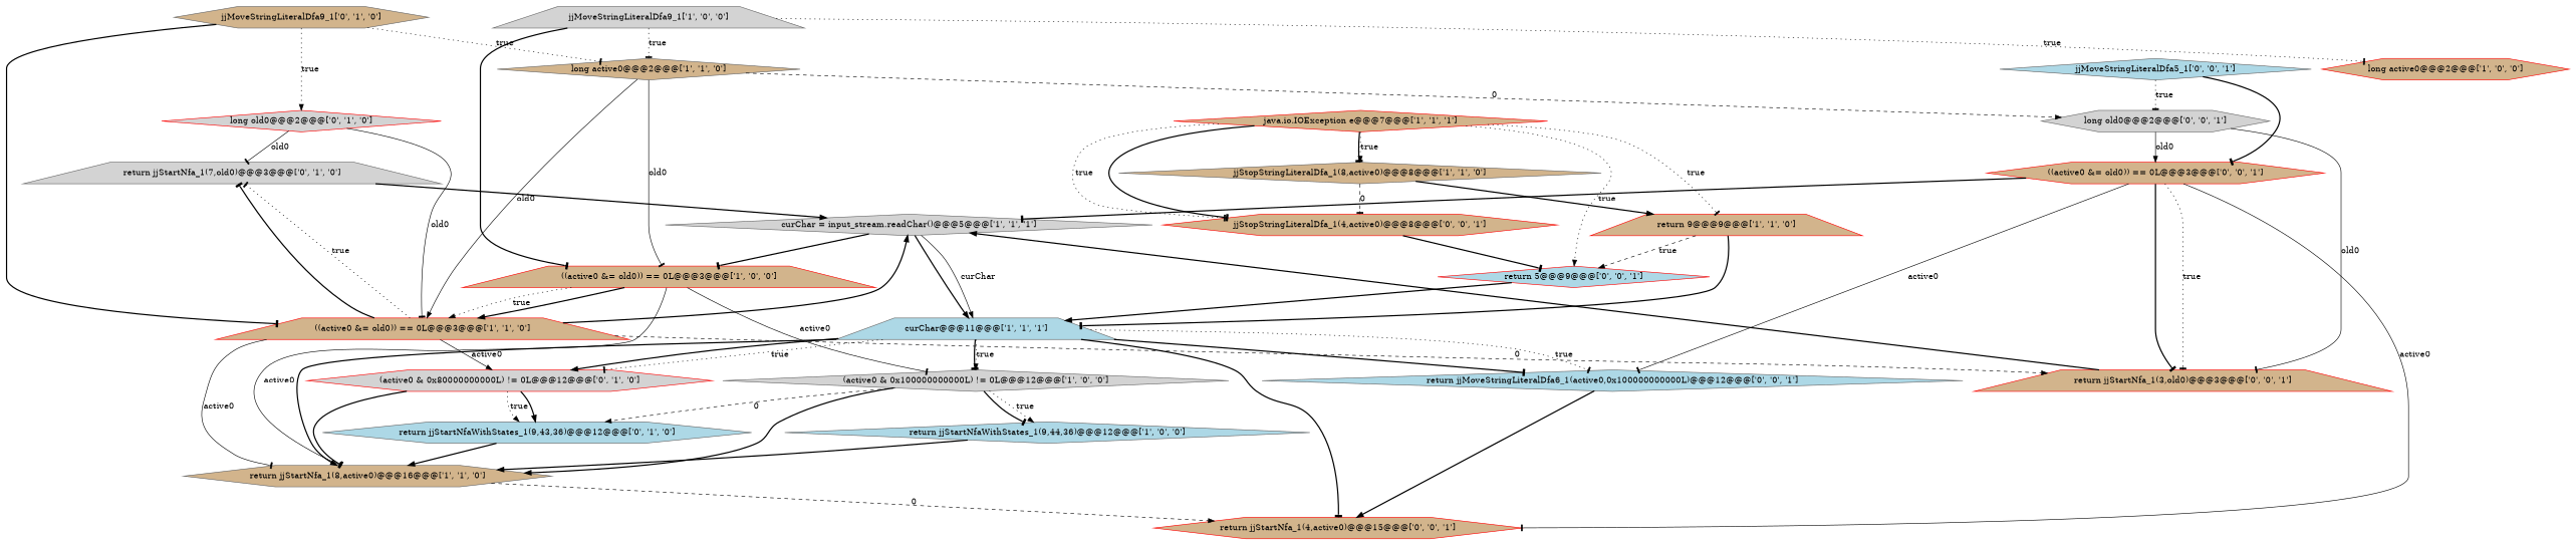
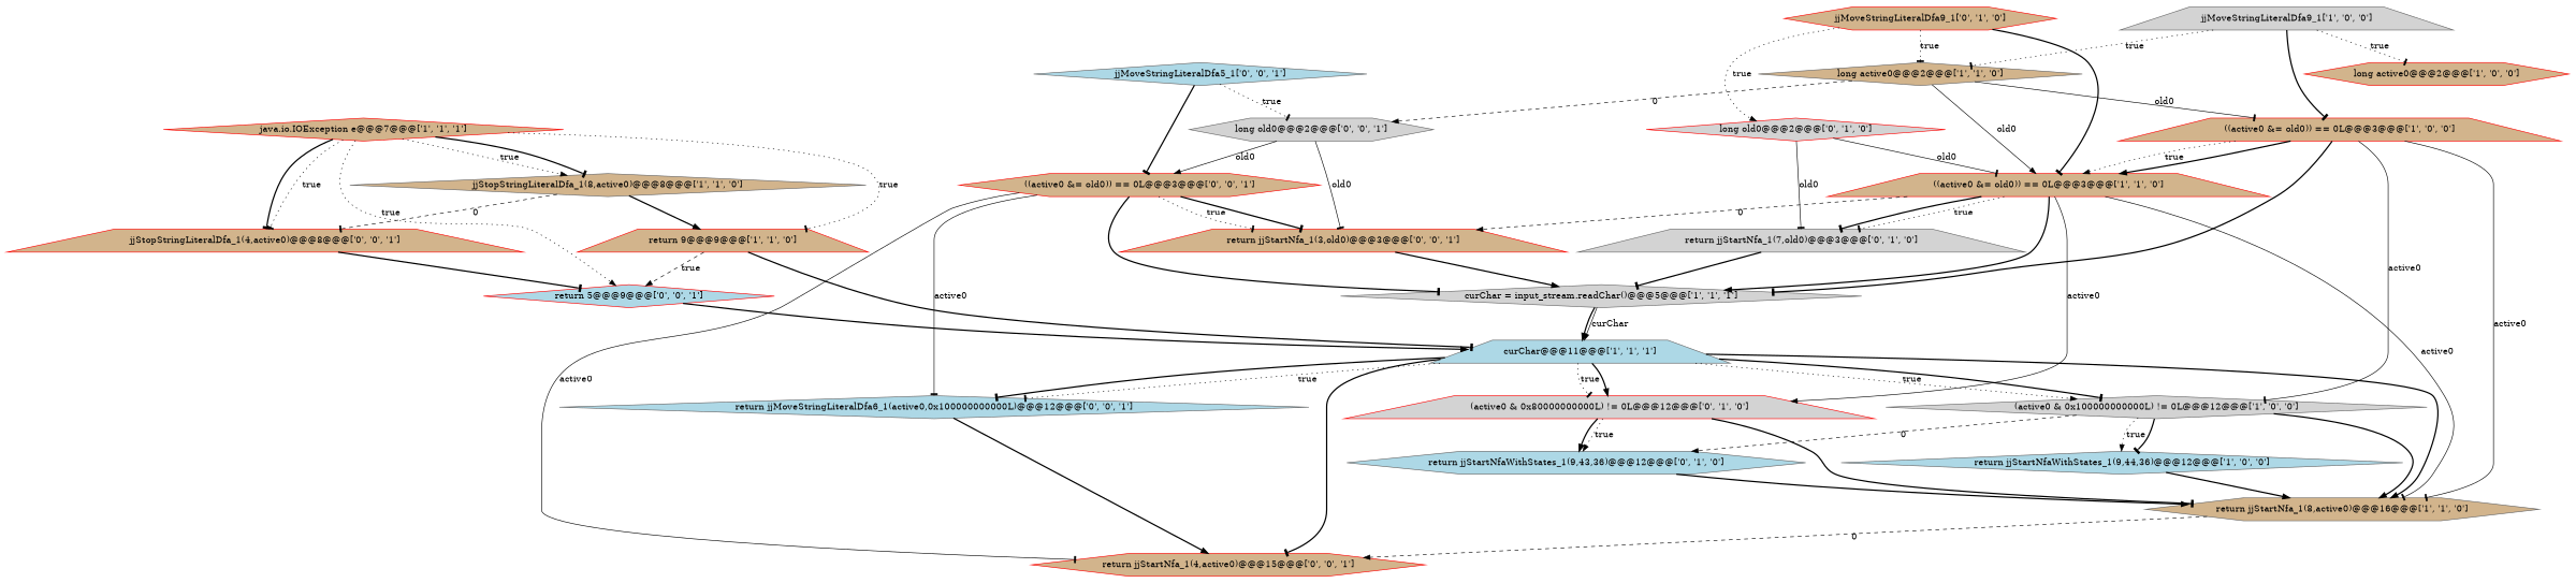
  digraph {
    node [color=gray40 fillcolor=tan shape=diamond style=filled]
    edge [arrowhead=tee style=bold]
    n1 [fillcolor=lightgrey label="return jjStartNfa_1(7,old0)@@@3@@@['0', '1', '0']" shape=trapezium]
    n2 [fillcolor=lightgrey label="curChar = input_stream.readChar()@@@5@@@['1', '1', '1']"]
    n3 [fillcolor=lightblue label="curChar@@@11@@@['1', '1', '1']" shape=trapezium]
    n4 [color=red label="return 9@@@9@@@['1', '1', '0']" shape=trapezium]
    n5 [color=red fillcolor=lightblue label="return 5@@@9@@@['0', '0', '1']"]
    n6 [label="return jjStartNfa_1(8,active0)@@@16@@@['1', '1', '0']" shape=hexagon]
    n7 [fillcolor=lightblue label="return jjMoveStringLiteralDfa6_1(active0,0x100000000000L)@@@12@@@['0', '0', '1']"]
    n8 [color=red label="return jjStartNfa_1(4,active0)@@@15@@@['0', '0', '1']" shape=hexagon]
-   n9 [color=red fillcolor=lightgrey label="(active0 & 0x80000000000L) != 0L@@@12@@@['0', '1', '0']" shape=hexagon]
+   n9 [color=red fillcolor=lightgrey label="(active0 & 0x80000000000L) != 0L@@@12@@@['0', '1', '0']" shape=trapezium]
    n10 [fillcolor=lightgrey label="(active0 & 0x100000000000L) != 0L@@@12@@@['1', '0', '0']"]
    n11 [fillcolor=lightblue label="jjMoveStringLiteralDfa5_1['0', '0', '1']"]
    n12 [color=red label="((active0 &= old0)) == 0L@@@3@@@['0', '0', '1']" shape=hexagon]
    n13 [fillcolor=lightgrey label="long old0@@@2@@@['0', '0', '1']" shape=hexagon]
    n14 [color=red label="return jjStartNfa_1(3,old0)@@@3@@@['0', '0', '1']" shape=trapezium]
-   n15 [color=red label="jjStopStringLiteralDfa_1(4,active0)@@@8@@@['0', '0', '1']" shape=hexagon]
+   n15 [color=red label="jjStopStringLiteralDfa_1(4,active0)@@@8@@@['0', '0', '1']" shape=trapezium]
    n16 [fillcolor=lightblue label="return jjStartNfaWithStates_1(9,44,36)@@@12@@@['1', '0', '0']"]
    n17 [fillcolor=lightblue label="return jjStartNfaWithStates_1(9,43,36)@@@12@@@['0', '1', '0']" shape=hexagon]
    n18 [label="jjStopStringLiteralDfa_1(8,active0)@@@8@@@['1', '1', '0']"]
    n19 [color=red label="java.io.IOException e@@@7@@@['1', '1', '1']"]
-   n20 [label="jjMoveStringLiteralDfa9_1['0', '1', '0']" shape=hexagon]
+   n20 [color=red label="jjMoveStringLiteralDfa9_1['0', '1', '0']" shape=hexagon]
    n21 [label="long active0@@@2@@@['1', '1', '0']"]
    n22 [color=red label="((active0 &= old0)) == 0L@@@3@@@['1', '1', '0']" shape=trapezium]
    n23 [color=red fillcolor=lightgrey label="long old0@@@2@@@['0', '1', '0']"]
    n24 [color=red label="((active0 &= old0)) == 0L@@@3@@@['1', '0', '0']" shape=trapezium]
    n25 [color=red label="long active0@@@2@@@['1', '0', '0']" shape=hexagon]
    n26 [fillcolor=lightgrey label="jjMoveStringLiteralDfa9_1['1', '0', '0']" shape=trapezium]
-   n1 -> n2 [arrowhead=normal]
+   n1 -> n2
    n2 -> n3 [arrowhead=normal]
    n2 -> n3 [arrowhead=normal label=curChar style=solid]
    n3 -> n6 [arrowhead=normal]
    n3 -> n7 [label=true style=dotted]
    n3 -> n7
    n3 -> n8
    n3 -> n9 [label=true style=dotted]
    n3 -> n9 [arrowhead=normal]
    n3 -> n10 [arrowhead=normal label=true style=dotted]
    n3 -> n10
    n4 -> n3
    n4 -> n5 [arrowhead=normal label=true style=dashed]
    n5 -> n3 [arrowhead=normal]
    n6 -> n8 [arrowhead=normal label=0 style=dashed]
    n7 -> n8 [arrowhead=normal]
    n9 -> n6
    n9 -> n17 [arrowhead=normal label=true style=dotted]
    n9 -> n17 [arrowhead=normal]
    n10 -> n6 [arrowhead=normal]
    n10 -> n16 [arrowhead=normal label=true style=dotted]
    n10 -> n16
    n10 -> n17 [arrowhead=normal label=0 style=dashed]
    n11 -> n12
    n11 -> n13 [label=true style=dotted]
    n12 -> n2
    n12 -> n7 [label=active0 style=solid]
    n12 -> n8 [label=active0 style=solid]
    n12 -> n14
    n12 -> n14 [label=true style=dotted]
    n13 -> n12 [arrowhead=normal label=old0 style=solid]
    n13 -> n14 [label=old0 style=solid]
    n14 -> n2 [arrowhead=normal]
    n15 -> n5
    n16 -> n6 [arrowhead=normal]
    n17 -> n6 [arrowhead=normal]
    n18 -> n4 [arrowhead=normal]
    n18 -> n15 [label=0 style=dashed]
    n19 -> n4 [label=true style=dotted]
    n19 -> n5 [arrowhead=normal label=true style=dotted]
    n19 -> n15 [label=true style=dotted]
    n19 -> n15
    n19 -> n18 [arrowhead=normal label=true style=dotted]
    n19 -> n18
    n20 -> n21 [label=true style=dotted]
    n20 -> n22
    n20 -> n23 [arrowhead=normal label=true style=dotted]
    n21 -> n13 [arrowhead=normal label=0 style=dashed]
    n21 -> n22 [arrowhead=normal label=old0 style=solid]
    n21 -> n24 [label=old0 style=solid]
    n22 -> n1
    n22 -> n1 [label=true style=dotted]
    n22 -> n2 [arrowhead=normal]
    n22 -> n6 [label=active0 style=solid]
    n22 -> n9 [arrowhead=normal label=active0 style=solid]
    n22 -> n14 [arrowhead=normal label=0 style=dashed]
    n23 -> n1 [label=old0 style=solid]
    n23 -> n22 [label=old0 style=solid]
-   n2 -> n24
+   n24 -> n2
    n24 -> n6 [label=active0 style=solid]
    n24 -> n10 [label=active0 style=solid]
    n24 -> n22 [arrowhead=normal]
    n24 -> n22 [arrowhead=normal label=true style=dotted]
    n26 -> n21 [label=true style=dotted]
    n26 -> n24
    n26 -> n25 [label=true style=dotted]
  }
